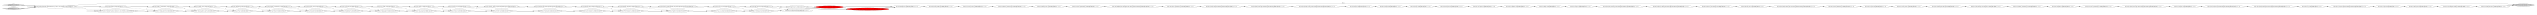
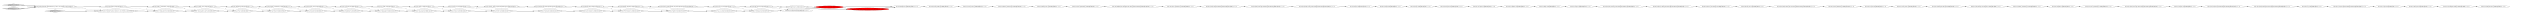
  digraph {
    fontname="IBM Plex Sans"
    rankdir=LR
    node [fillcolor=white fontname="IBM Plex Sans" shape=ellipse style=filled]
    edge [fontname="IBM Plex Sans" style=bold]
    n1 [label="filters.put(\"ngram\",null)@@@40@@@['1', '1', '0']"]
    n2 [label="filters.put(\"nGram\",null)@@@41@@@['1', '1', '0']"]
    n3 [label="filters.put(\"pattern_capture\",requiresAnalysisSettings(null))@@@42@@@['1', '1', '0']"]
    n4 [label="tokenizers.put(\"thai\",null)@@@6@@@['0', '0', '1']"]
    n5 [label="tokenizers.put(\"nGram\",null)@@@7@@@['0', '0', '1']"]
    n6 [label="tokenizers.put(\"ngram\",null)@@@8@@@['0', '0', '1']"]
    n7 [label="filters.put(\"uppercase\",null)@@@62@@@['1', '1', '0']"]
    n8 [label="filters.put(\"word_delimiter_graph\",null)@@@63@@@['1', '1', '0']"]
    n9 [label="filters.put(\"word_delimiter\",null)@@@64@@@['1', '1', '0']"]
    n10 [label="filters.put(\"keep\",requiresAnalysisSettings(null))@@@31@@@['1', '1', '0']"]
    n11 [label="filters.put(\"keep_types\",requiresAnalysisSettings(null))@@@32@@@['1', '1', '0']"]
    n12 [label="filters.put(\"keyword_marker\",requiresAnalysisSettings(null))@@@33@@@['1', '1', '0']"]
    n13 [label="filters.put(\"bengali_normalization\",null)@@@8@@@['1', '1', '0']"]
    n14 [label="filters.put(\"brazilian_stem\",null)@@@9@@@['1', '1', '0']"]
    n15 [label="tokenizers.put(\"edgeNGram\",null)@@@9@@@['0', '0', '1']"]
    n16 [label="filters.put(\"cjk_bigram\",null)@@@10@@@['1', '1', '0']"]
    n17 [label="filters.put(\"serbian_normalization\",null)@@@52@@@['1', '1', '0']"]
    n18 [label="filters.put(\"snowball\",null)@@@53@@@['1', '1', '0']"]
    n19 [label="filters.put(\"sorani_normalization\",null)@@@54@@@['1', '1', '0']"]
    n20 [fillcolor=red label="filters.put(\"elision\",null)@@@22@@@['1', '0', '0']"]
    n21 [fillcolor=red label="filters.put(\"elision\",requiresAnalysisSettings(null))@@@22@@@['0', '1', '0']"]
    n22 [label="filters.put(\"fingerprint\",null)@@@23@@@['1', '1', '0']"]
    n23 [label="filters.put(\"flatten_graph\",null)@@@24@@@['1', '1', '0']"]
    n24 [label="filters.put(\"reverse\",null)@@@48@@@['1', '1', '0']"]
    n25 [label="filters.put(\"russian_stem\",null)@@@49@@@['1', '1', '0']"]
    n26 [label="filters.put(\"scandinavian_folding\",null)@@@50@@@['1', '1', '0']"]
    n27 [label="filters.put(\"synonym_graph\",requiresAnalysisSettings(null))@@@58@@@['1', '1', '0']"]
    n28 [label="filters.put(\"trim\",null)@@@59@@@['1', '1', '0']"]
    n29 [label="filters.put(\"truncate\",requiresAnalysisSettings(null))@@@60@@@['1', '1', '0']"]
    n30 [label="filters.put(\"scandinavian_normalization\",null)@@@51@@@['1', '1', '0']"]
+   n31 [fillcolor=lightgray label="getTokenizers['0', '0', '1']" shape=diamond]
    n32 [label="Map<String,AnalysisProvider<TokenizerFactory>> tokenizers = new TreeMap<>()@@@3@@@['0', '0', '1']"]
    n33 [label="tokenizers.put(\"simple_pattern\",null)@@@4@@@['0', '0', '1']"]
    n34 [label="filters.put(\"french_stem\",null)@@@25@@@['1', '1', '0']"]
    n35 [label="filters.put(\"stemmer\",null)@@@56@@@['1', '1', '0']"]
    n36 [label="filters.put(\"synonym\",requiresAnalysisSettings(null))@@@57@@@['1', '1', '0']"]
    n37 [label="filters.put(\"edgeNGram\",null)@@@21@@@['1', '1', '0']"]
    n38 [label="filters.put(\"dictionary_decompounder\",requiresAnalysisSettings(null))@@@18@@@['1', '1', '0']"]
    n39 [label="filters.put(\"dutch_stem\",null)@@@19@@@['1', '1', '0']"]
    n40 [label="tokenizers.put(\"whitespace\",null)@@@19@@@['0', '0', '1']"]
    n41 [label="filters.put(\"edge_ngram\",null)@@@20@@@['1', '1', '0']"]
    n42 [label="tokenizers.put(\"path_hierarchy\",null)@@@15@@@['0', '0', '1']"]
    n43 [label="tokenizers.put(\"PathHierarchy\",null)@@@16@@@['0', '0', '1']"]
    n44 [label="tokenizers.put(\"pattern\",null)@@@17@@@['0', '0', '1']"]
    n45 [label="filters.put(\"pattern_replace\",requiresAnalysisSettings(null))@@@43@@@['1', '1', '0']"]
    n46 [label="filters.put(\"persian_normalization\",null)@@@44@@@['1', '1', '0']"]
    n47 [label="tokenizers.put(\"uax_url_email\",null)@@@18@@@['0', '0', '1']"]
    n48 [label="tokenizers.put(\"edge_ngram\",null)@@@10@@@['0', '0', '1']"]
    n49 [label="filters.put(\"cjk_width\",null)@@@11@@@['1', '1', '0']"]
    n50 [label="tokenizers.put(\"char_group\",null)@@@11@@@['0', '0', '1']"]
    n51 [label="filters.put(\"classic\",null)@@@12@@@['1', '1', '0']"]
    n52 [label="filters.put(\"arabic_stem\",null)@@@6@@@['1', '1', '0']"]
    n53 [label="filters.put(\"asciifolding\",null)@@@7@@@['1', '1', '0']"]
    n54 [label="Map<String,AnalysisProvider<TokenFilterFactory>> filters = new TreeMap<>()@@@3@@@['1', '1', '0']"]
-   n55 [fillcolor=lightgray label="return filters@@@65@@@['1', '1', '0']"]
    n56 [label="filters.put(\"apostrophe\",null)@@@4@@@['1', '1', '0']"]
    n57 [label="filters.put(\"arabic_normalization\",null)@@@5@@@['1', '1', '0']"]
    n58 [label="filters.put(\"porter_stem\",null)@@@45@@@['1', '1', '0']"]
    n59 [label="filters.put(\"predicate_token_filter\",requiresAnalysisSettings(null))@@@46@@@['1', '1', '0']"]
    n60 [label="tokenizers.put(\"simple_pattern_split\",null)@@@5@@@['0', '0', '1']"]
    n61 [label="tokenizers.put(\"keyword\",null)@@@20@@@['0', '0', '1']"]
    n62 [label="tokenizers.put(\"classic\",null)@@@12@@@['0', '0', '1']"]
    n63 [label="filters.put(\"unique\",null)@@@61@@@['1', '1', '0']"]
    n64 [label="filters.put(\"kstem\",null)@@@34@@@['1', '1', '0']"]
    n65 [label="filters.put(\"length\",null)@@@35@@@['1', '1', '0']"]
    n66 [label="filters.put(\"limit\",null)@@@36@@@['1', '1', '0']"]
    n67 [label="filters.put(\"multiplexer\",null)@@@39@@@['1', '1', '0']"]
    n68 [label="filters.put(\"delimited_payload\",null)@@@17@@@['1', '1', '0']"]
    n69 [label="filters.put(\"german_stem\",null)@@@27@@@['1', '1', '0']"]
    n70 [label="filters.put(\"hindi_normalization\",null)@@@28@@@['1', '1', '0']"]
    n71 [label="filters.put(\"hyphenation_decompounder\",requiresAnalysisSettings(null))@@@29@@@['1', '1', '0']"]
    n72 [label="filters.put(\"czech_stem\",null)@@@13@@@['1', '1', '0']"]
    n73 [label="filters.put(\"stemmer_override\",requiresAnalysisSettings(null))@@@55@@@['1', '1', '0']"]
    n74 [label="filters.put(\"indic_normalization\",null)@@@30@@@['1', '1', '0']"]
    n75 [label="filters.put(\"german_normalization\",null)@@@26@@@['1', '1', '0']"]
    n76 [label="filters.put(\"lowercase\",null)@@@37@@@['1', '1', '0']"]
    n77 [label="filters.put(\"min_hash\",null)@@@38@@@['1', '1', '0']"]
    n78 [label="tokenizers.put(\"lowercase\",null)@@@14@@@['0', '0', '1']"]
    n79 [label="filters.put(\"remove_duplicates\",null)@@@47@@@['1', '1', '0']"]
    n80 [label="filters.put(\"common_grams\",requiresAnalysisSettings(null))@@@14@@@['1', '1', '0']"]
    n81 [label="tokenizers.put(\"letter\",null)@@@13@@@['0', '0', '1']"]
    n82 [label="filters.put(\"condition\",requiresAnalysisSettings(null))@@@15@@@['1', '1', '0']"]
    n83 [label="filters.put(\"decimal_digit\",null)@@@16@@@['1', '1', '0']"]
    n84 [fillcolor=lightgray label="getTokenFilters['1', '0', '0']" shape=diamond]
    n85 [fillcolor=lightgray label="getTokenFilters['0', '1', '0']" shape=diamond]
    n1 -> n2
    n2 -> n3
    n3 -> n45
    n4 -> n5
    n5 -> n6
    n6 -> n15
    n7 -> n8
    n8 -> n9
-   n9 -> n55
    n10 -> n11
    n11 -> n12
    n12 -> n64
    n13 -> n6 [label=0 style=dashed]
    n13 -> n14
    n14 -> n15 [label=0 style=dashed]
    n14 -> n16
    n15 -> n48
    n16 -> n48 [label=0 style=dashed]
    n16 -> n49
    n17 -> n18
    n18 -> n19
    n19 -> n73
    n20 -> n21 [label=0 style=dashed]
    n20 -> n22
    n21 -> n22
    n22 -> n23
    n23 -> n34
    n24 -> n25
    n25 -> n26
    n26 -> n30
    n27 -> n28
    n28 -> n29
    n29 -> n63
    n30 -> n17
+   n31 -> n32
    n32 -> n33
    n33 -> n60
    n34 -> n75
    n35 -> n36
    n36 -> n27
    n37 -> n20
    n37 -> n21
    n38 -> n39
    n39 -> n40 [label=0 style=dashed]
    n39 -> n41
    n40 -> n61
    n41 -> n37
    n41 -> n61 [label=0 style=dashed]
    n42 -> n43
    n43 -> n44
    n44 -> n47
    n45 -> n46
    n46 -> n58
    n47 -> n40
    n48 -> n50
    n49 -> n50 [label=0 style=dashed]
    n49 -> n51
    n50 -> n62
    n51 -> n62 [label=0 style=dashed]
    n51 -> n72
    n52 -> n4 [label=0 style=dashed]
    n52 -> n53
    n53 -> n5 [label=0 style=dashed]
    n53 -> n13
    n54 -> n32 [label=0 style=dashed]
-   n54 -> n55 [label=filters style=solid]
    n54 -> n56
    n56 -> n33 [label=0 style=dashed]
    n56 -> n57
    n57 -> n52
    n57 -> n60 [label=0 style=dashed]
    n58 -> n59
    n59 -> n79
    n60 -> n4
    n62 -> n81
    n63 -> n7
    n64 -> n65
    n65 -> n66
    n66 -> n76
    n67 -> n1
    n68 -> n38
    n68 -> n44 [label=0 style=dashed]
    n69 -> n70
    n70 -> n71
    n71 -> n74
    n72 -> n80
    n72 -> n81 [label=0 style=dashed]
    n73 -> n35
    n74 -> n10
    n75 -> n69
    n76 -> n77
    n77 -> n67
    n78 -> n42
    n79 -> n24
    n80 -> n82
    n81 -> n78
    n82 -> n83
    n83 -> n43 [label=0 style=dashed]
    n83 -> n68
    n84 -> n54
    n85 -> n54
  }
